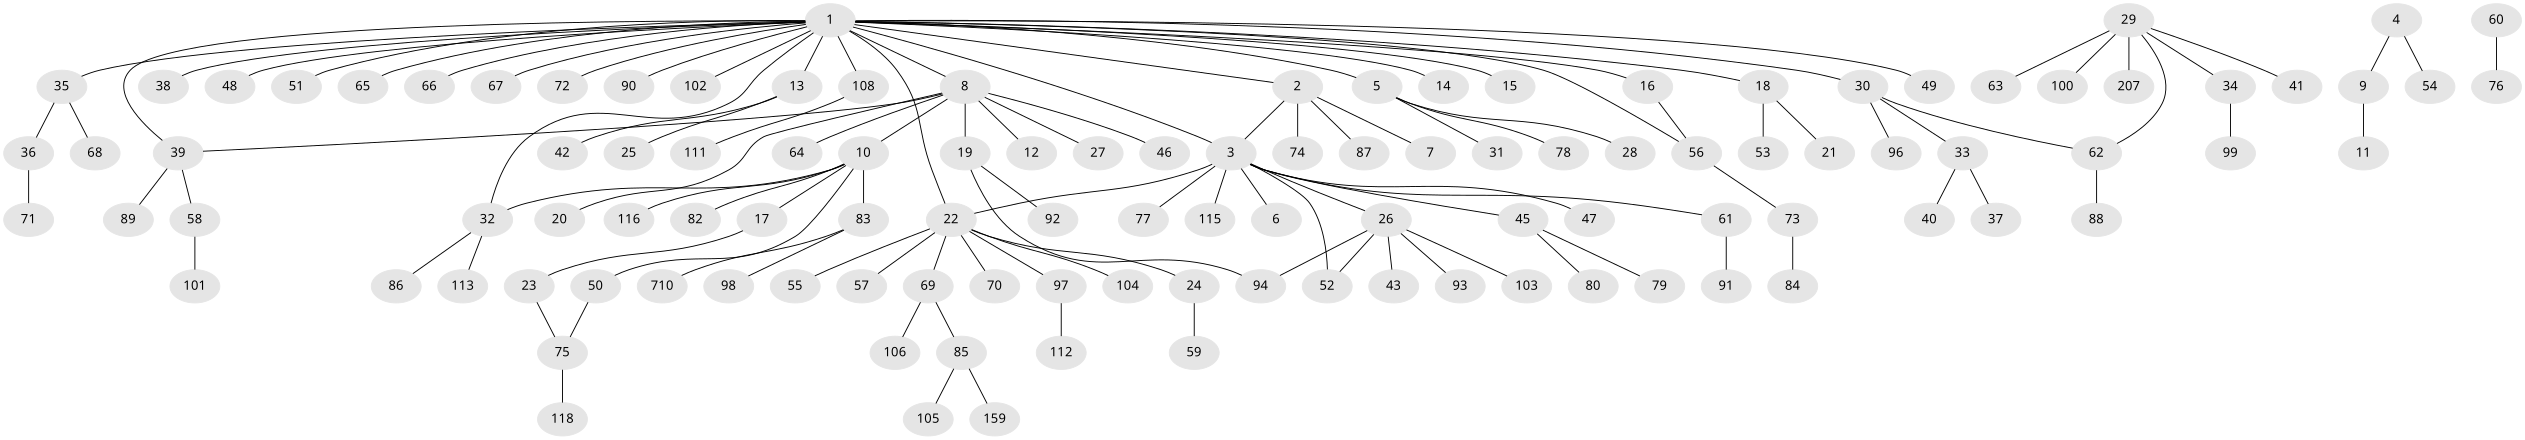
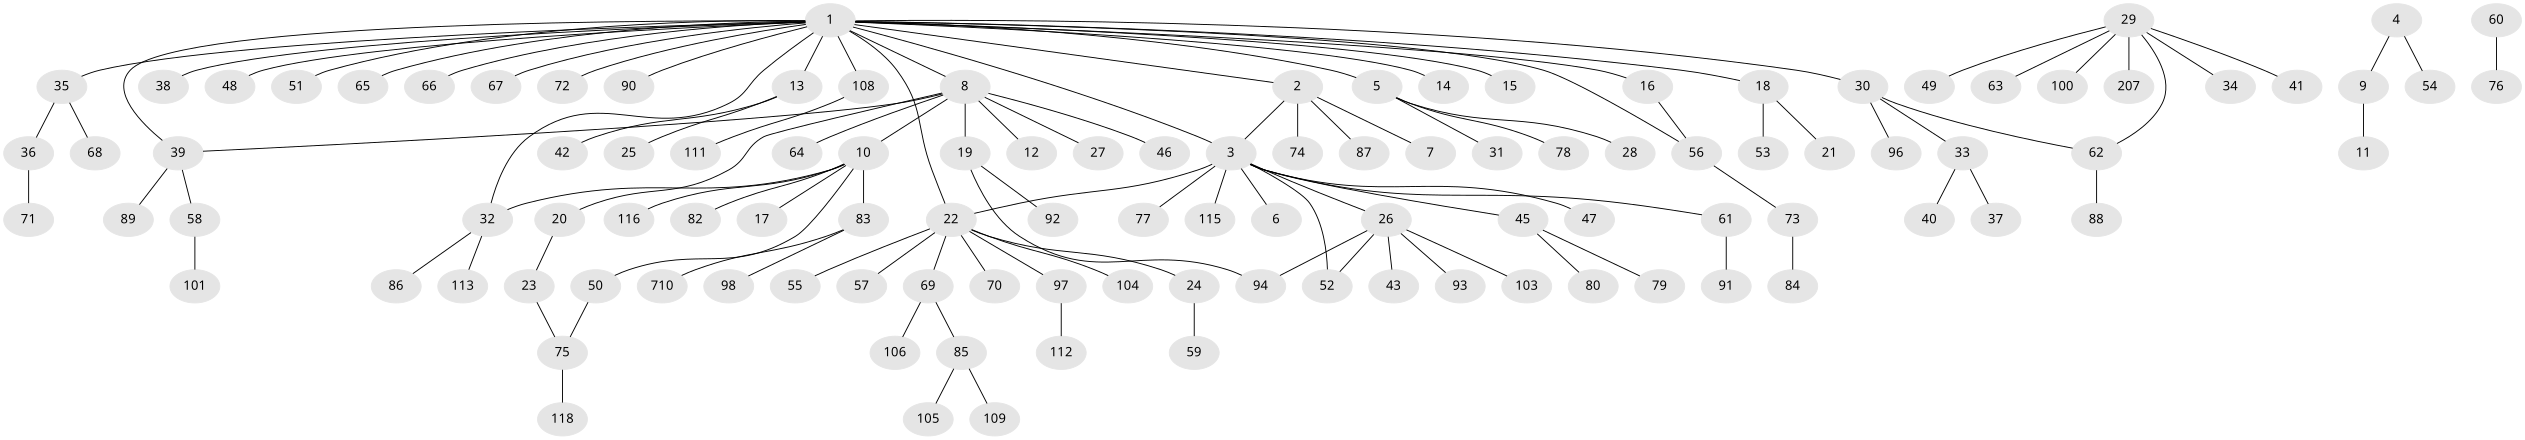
  graph {
    fontname="Noto Sans"
    node [color=gray90 fontname="Noto Sans" style=filled]
    edge [fontname="Noto Sans"]
    1
    2
    3
    5
    8
    13
    14
    15
    16
    18
    22
    30
    32
    35
    38
    39
    48
    49
    51
    56
    65
    66
    67
    72
    90
-   102
    108
    7
    74
    87
    6
    26
    45
    47
    52
    61
    77
    115
    4
    9
    54
    28
    31
    78
    10
    12
    19
    20
    27
    46
    64
    25
    42
    21
    53
    24
    55
    57
    69
    70
    97
    104
    62
    33
    96
    86
    113
    36
    68
    58
    89
    73
    111
    94
    43
    93
    103
    79
    80
    91
    11
    17
    50
    82
    83
    116
    92
    23
    75
    98
    n91 [label=710]
    60
    76
    59
    85
    106
    112
    n98 [label=118]
    29
    34
    41
    63
    100
    n104 [label=207]
-   99
    88
    37
    40
    71
    101
    84
    105
-   109 [label=159]
+   109
    1 -- 2
    1 -- 3
    1 -- 5
    1 -- 8
    1 -- 13
    1 -- 14
    1 -- 15
    1 -- 16
    1 -- 18
    1 -- 22
    1 -- 30
    1 -- 32
    1 -- 35
    1 -- 38
    1 -- 39
    1 -- 48
-   1 -- 49
+   29 -- 49
    1 -- 51
    1 -- 56
    1 -- 65
    1 -- 66
    1 -- 67
    1 -- 72
    1 -- 90
-   1 -- 102
    1 -- 108
    2 -- 3
    2 -- 7
    2 -- 74
    2 -- 87
    3 -- 22
    3 -- 6
    3 -- 26
    3 -- 45
    3 -- 47
    3 -- 52
    3 -- 61
    3 -- 77
    3 -- 115
    5 -- 28
    5 -- 31
    5 -- 78
    8 -- 39
    8 -- 10
    8 -- 12
    8 -- 19
    8 -- 20
    8 -- 27
    8 -- 46
    8 -- 64
    13 -- 25
    13 -- 42
    16 -- 56
    18 -- 21
    18 -- 53
    22 -- 24
    22 -- 55
    22 -- 57
    22 -- 69
    22 -- 70
    22 -- 97
    22 -- 104
    30 -- 62
    30 -- 33
    30 -- 96
    32 -- 86
    32 -- 113
    35 -- 36
    35 -- 68
    39 -- 58
    39 -- 89
    56 -- 73
    108 -- 111
    26 -- 52
    26 -- 94
    26 -- 43
    26 -- 93
    26 -- 103
    45 -- 79
    45 -- 80
    61 -- 91
    4 -- 9
    4 -- 54
    9 -- 11
    10 -- 32
    10 -- 17
    10 -- 50
    10 -- 82
    10 -- 83
    10 -- 116
    19 -- 94
    19 -- 92
    24 -- 59
    69 -- 85
    69 -- 106
    97 -- 112
    62 -- 88
    33 -- 37
    33 -- 40
    36 -- 71
    58 -- 101
    73 -- 84
-   17 -- 23
+   20 -- 23
    50 -- 75
    83 -- 98
    83 -- n91
    23 -- 75
    75 -- n98
    60 -- 76
    85 -- 105
    85 -- 109
    29 -- 62
    29 -- 34
    29 -- 41
    29 -- 63
    29 -- 100
    29 -- n104
-   34 -- 99
  }
